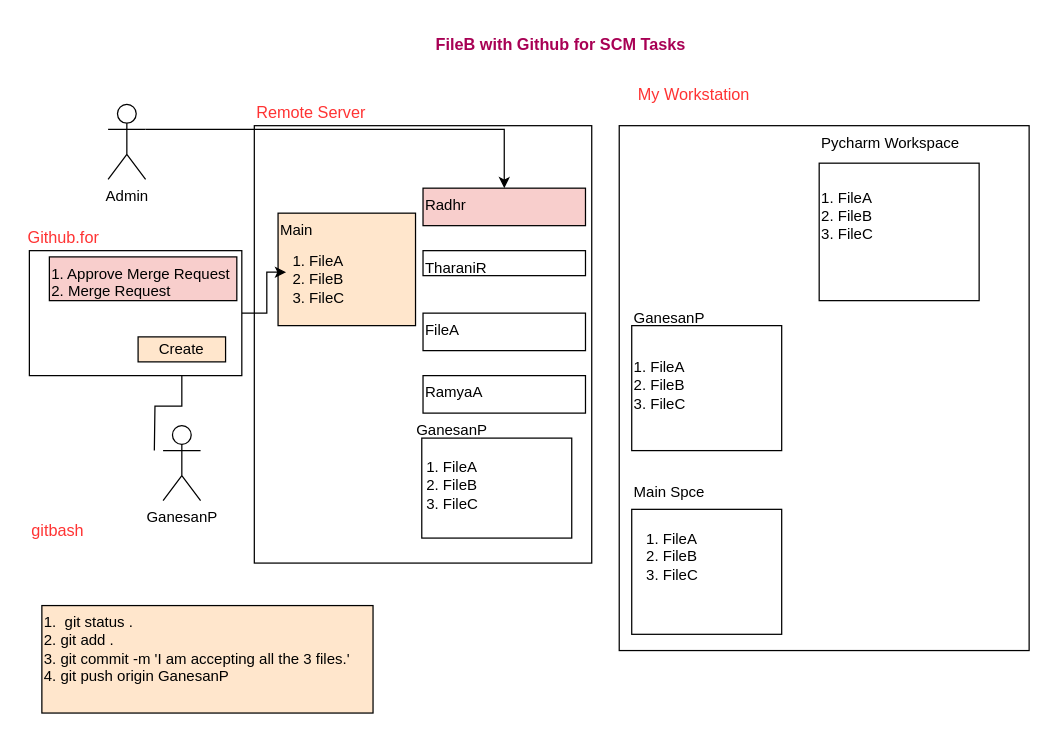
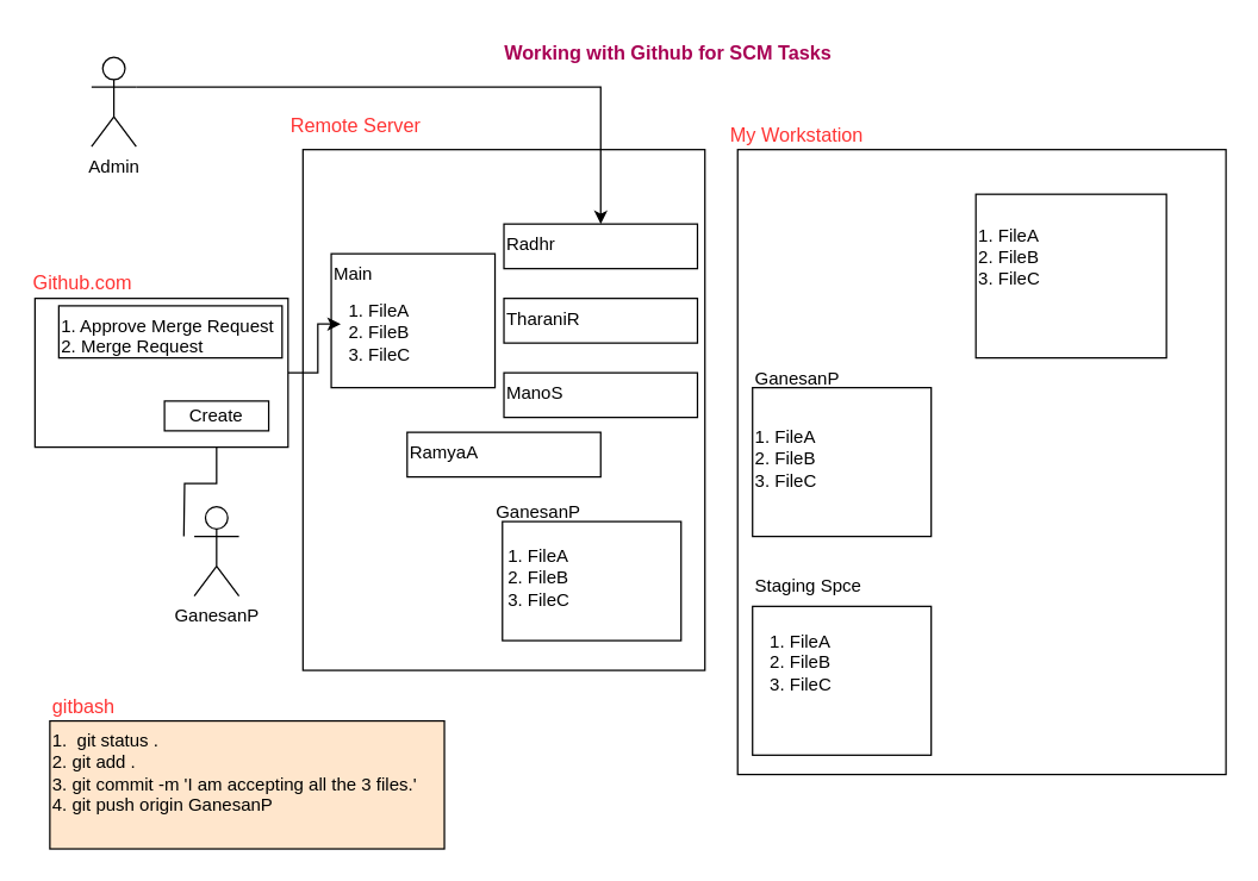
  <mxCell id="0" />
  <mxCell id="1" parent="0" />
  <mxCell id="2" value="" style="rounded=0;whiteSpace=wrap;html=1;verticalAlign=top;align=left;" vertex="1" parent="1"><mxGeometry x="203" y="100" width="270" height="350" as="geometry" /></mxCell>
- <mxCell id="3" value="Main&lt;br&gt;" style="rounded=0;whiteSpace=wrap;html=1;verticalAlign=top;align=left;fillColor=#ffe6cc;" vertex="1" parent="1"><mxGeometry x="222" y="170" width="110" height="90" as="geometry" /></mxCell>
- <mxCell id="4" value="RamyaA" style="rounded=0;whiteSpace=wrap;html=1;verticalAlign=top;align=left;" vertex="1" parent="1"><mxGeometry x="338" y="300" width="130" height="30" as="geometry" /></mxCell>
- <mxCell id="5" value="Radhr" style="rounded=0;whiteSpace=wrap;html=1;verticalAlign=top;align=left;fillColor=#f8cecc;" vertex="1" parent="1"><mxGeometry x="338" y="150" width="130" height="30" as="geometry" /></mxCell>
- <mxCell id="6" value="FileA" style="rounded=0;whiteSpace=wrap;html=1;verticalAlign=top;align=left;" vertex="1" parent="1"><mxGeometry x="338" y="250" width="130" height="30" as="geometry" /></mxCell>
- <mxCell id="7" value="TharaniR" style="rounded=0;whiteSpace=wrap;html=1;verticalAlign=top;align=left;" vertex="1" parent="1"><mxGeometry x="338" y="200" width="130" height="20" as="geometry" /></mxCell>
+ <mxCell id="3" value="Main&lt;br&gt;" style="rounded=0;whiteSpace=wrap;html=1;verticalAlign=top;align=left;" vertex="1" parent="1"><mxGeometry x="222" y="170" width="110" height="90" as="geometry" /></mxCell>
+ <mxCell id="4" value="RamyaA" style="rounded=0;whiteSpace=wrap;html=1;verticalAlign=top;align=left;" vertex="1" parent="1"><mxGeometry x="273" y="290" width="130" height="30" as="geometry" /></mxCell>
+ <mxCell id="5" value="Radhr" style="rounded=0;whiteSpace=wrap;html=1;verticalAlign=top;align=left;" vertex="1" parent="1"><mxGeometry x="338" y="150" width="130" height="30" as="geometry" /></mxCell>
+ <mxCell id="6" value="ManoS" style="rounded=0;whiteSpace=wrap;html=1;verticalAlign=top;align=left;" vertex="1" parent="1"><mxGeometry x="338" y="250" width="130" height="30" as="geometry" /></mxCell>
+ <mxCell id="7" value="TharaniR" style="rounded=0;whiteSpace=wrap;html=1;verticalAlign=top;align=left;" vertex="1" parent="1"><mxGeometry x="338" y="200" width="130" height="30" as="geometry" /></mxCell>
  <mxCell id="8" value="" style="rounded=0;whiteSpace=wrap;html=1;" vertex="1" parent="1"><mxGeometry x="495" y="100" width="328" height="420" as="geometry" /></mxCell>
  <mxCell id="9" value="" style="rounded=0;whiteSpace=wrap;html=1;verticalAlign=top;align=left;" vertex="1" parent="1"><mxGeometry x="337" y="350" width="120" height="80" as="geometry" /></mxCell>
- <mxCell id="10" value="My Workstation" style="text;html=1;strokeColor=none;fillColor=none;align=center;verticalAlign=middle;whiteSpace=wrap;rounded=0;fontSize=13;fontColor=#FF3333;fontStyle=0" vertex="1" parent="1"><mxGeometry x="500" y="65" width="110" height="20" as="geometry" /></mxCell>
+ <mxCell id="10" value="My Workstation" style="text;html=1;strokeColor=none;fillColor=none;align=center;verticalAlign=middle;whiteSpace=wrap;rounded=0;fontSize=13;fontColor=#FF3333;fontStyle=0" vertex="1" parent="1"><mxGeometry x="480" y="80" width="110" height="20" as="geometry" /></mxCell>
  <mxCell id="11" value="" style="rounded=0;whiteSpace=wrap;html=1;verticalAlign=top;align=left;" vertex="1" parent="1"><mxGeometry x="505" y="407" width="120" height="100" as="geometry" /></mxCell>
  <mxCell id="12" value="" style="rounded=0;whiteSpace=wrap;html=1;verticalAlign=top;align=left;" vertex="1" parent="1"><mxGeometry x="505" y="260" width="120" height="100" as="geometry" /></mxCell>
  <mxCell id="13" value="&lt;br&gt;1. FileA&lt;br&gt;2. FileB&lt;br&gt;3. FileC" style="rounded=0;whiteSpace=wrap;html=1;verticalAlign=top;align=left;" vertex="1" parent="1"><mxGeometry x="655" y="130" width="128" height="110" as="geometry" /></mxCell>
  <mxCell id="14" value="1.&amp;nbsp; git status .&lt;br&gt;2. git add .&lt;br&gt;3. git commit -m 'I am accepting all the 3 files.'&lt;br&gt;4. git push origin GanesanP" style="rounded=0;whiteSpace=wrap;html=1;verticalAlign=top;align=left;fillColor=#ffe6cc;" vertex="1" parent="1"><mxGeometry x="33" y="484" width="265" height="86" as="geometry" /></mxCell>
- <mxCell id="15" value="Main Spce" style="text;whiteSpace=wrap;html=1;" vertex="1" parent="1"><mxGeometry x="505" y="380" width="90" height="30" as="geometry" /></mxCell>
+ <mxCell id="15" value="Staging Spce" style="text;whiteSpace=wrap;html=1;" vertex="1" parent="1"><mxGeometry x="505" y="380" width="90" height="30" as="geometry" /></mxCell>
  <mxCell id="16" value="1. FileA&#13;&#10;2. FileB&#13;&#10;3. FileC" style="text;whiteSpace=wrap;html=1;" vertex="1" parent="1"><mxGeometry x="515" y="417" width="70" height="70" as="geometry" /></mxCell>
  <mxCell id="17" value="1. FileA&#13;&#10;2. FileB&#13;&#10;3. FileC" style="text;whiteSpace=wrap;html=1;" vertex="1" parent="1"><mxGeometry x="505" y="280" width="70" height="70" as="geometry" /></mxCell>
  <mxCell id="18" value="1. FileA&#13;&#10;2. FileB&#13;&#10;3. FileC" style="text;whiteSpace=wrap;html=1;" vertex="1" parent="1"><mxGeometry x="339" y="360" width="70" height="50" as="geometry" /></mxCell>
  <mxCell id="19" value="GanesanP" style="text;html=1;strokeColor=none;fillColor=none;align=left;verticalAlign=top;whiteSpace=wrap;rounded=0;" vertex="1" parent="1"><mxGeometry x="331" y="330" width="80" height="20" as="geometry" /></mxCell>
  <mxCell id="20" value="GanesanP" style="text;whiteSpace=wrap;html=1;" vertex="1" parent="1"><mxGeometry x="505" y="240" width="90" height="20" as="geometry" /></mxCell>
- <mxCell id="21" value="Remote Server" style="text;whiteSpace=wrap;html=1;fontSize=13;fontColor=#FF3333;fontStyle=0" vertex="1" parent="1"><mxGeometry x="203" y="75" width="95" height="20" as="geometry" /></mxCell>
- <mxCell id="22" value="gitbash" style="text;whiteSpace=wrap;html=1;fontSize=13;fontColor=#FF3333;fontStyle=0" vertex="1" parent="1"><mxGeometry x="23" y="410" width="50" height="20" as="geometry" /></mxCell>
- <mxCell id="23" value="Admin" style="shape=umlActor;verticalLabelPosition=bottom;verticalAlign=top;html=1;outlineConnect=0;" vertex="1" parent="1"><mxGeometry x="86" y="83" width="30" height="60" as="geometry" /></mxCell>
+ <mxCell id="21" value="Remote Server" style="text;whiteSpace=wrap;html=1;fontSize=13;fontColor=#FF3333;fontStyle=0" vertex="1" parent="1"><mxGeometry x="193" y="70" width="95" height="20" as="geometry" /></mxCell>
+ <mxCell id="22" value="gitbash" style="text;whiteSpace=wrap;html=1;fontSize=13;fontColor=#FF3333;fontStyle=0" vertex="1" parent="1"><mxGeometry x="33" y="460" width="50" height="20" as="geometry" /></mxCell>
+ <mxCell id="23" value="Admin" style="shape=umlActor;verticalLabelPosition=bottom;verticalAlign=top;html=1;outlineConnect=0;" vertex="1" parent="1"><mxGeometry x="61" y="38" width="30" height="60" as="geometry" /></mxCell>
  <mxCell id="24" value="GanesanP" style="shape=umlActor;verticalLabelPosition=bottom;verticalAlign=top;html=1;outlineConnect=0;" vertex="1" parent="1"><mxGeometry x="130" y="340" width="30" height="60" as="geometry" /></mxCell>
  <mxCell id="25" style="edgeStyle=orthogonalEdgeStyle;rounded=0;orthogonalLoop=1;jettySize=auto;html=1;exitX=1;exitY=0.333;exitDx=0;exitDy=0;exitPerimeter=0;fontSize=13;fontColor=#FF3333;" edge="1" parent="1" source="23" target="5"><mxGeometry relative="1" as="geometry"><mxPoint x="143" y="170" as="targetPoint" /></mxGeometry></mxCell>
  <mxCell id="26" value="Pull Request" style="rounded=0;whiteSpace=wrap;html=1;" vertex="1" parent="1"><mxGeometry x="53" y="225" width="90" height="20" as="geometry" /></mxCell>
  <mxCell id="27" value="1. FileA&#13;&#10;2. FileB&#13;&#10;3. FileC" style="text;whiteSpace=wrap;html=1;" vertex="1" parent="1"><mxGeometry x="232" y="195" width="70" height="60" as="geometry" /></mxCell>
  <mxCell id="28" style="edgeStyle=orthogonalEdgeStyle;rounded=0;orthogonalLoop=1;jettySize=auto;html=1;fontSize=13;fontColor=#FF3333;entryX=0.5;entryY=1;entryDx=0;entryDy=0;" edge="1" parent="1" target="31"><mxGeometry relative="1" as="geometry"><mxPoint x="123" y="360" as="sourcePoint" /><mxPoint x="103" y="320" as="targetPoint" /></mxGeometry></mxCell>
  <mxCell id="29" style="edgeStyle=orthogonalEdgeStyle;rounded=0;orthogonalLoop=1;jettySize=auto;html=1;exitX=1;exitY=0.5;exitDx=0;exitDy=0;entryX=-0.051;entryY=0.37;entryDx=0;entryDy=0;entryPerimeter=0;fontSize=13;fontColor=#A80054;" edge="1" parent="1" source="30" target="27"><mxGeometry relative="1" as="geometry" /></mxCell>
  <mxCell id="30" value="" style="rounded=0;whiteSpace=wrap;html=1;fontSize=13;fontColor=#FF3333;" vertex="1" parent="1"><mxGeometry x="23" y="200" width="170" height="100" as="geometry" /></mxCell>
- <mxCell id="31" value="Create" style="rounded=0;whiteSpace=wrap;html=1;fillColor=#ffe6cc;" vertex="1" parent="1"><mxGeometry x="110" y="269" width="70" height="20" as="geometry" /></mxCell>
- <mxCell id="32" value="Pycharm Workspace" style="text;whiteSpace=wrap;html=1;" vertex="1" parent="1"><mxGeometry x="655" y="100" width="120" height="30" as="geometry" /></mxCell>
- <mxCell id="33" value="Github.for" style="text;whiteSpace=wrap;html=1;fontSize=13;fontColor=#FF3333;" vertex="1" parent="1"><mxGeometry x="20" y="175" width="72" height="20" as="geometry" /></mxCell>
- <mxCell id="34" value="1. Approve Merge Request&lt;br&gt;2. Merge Request" style="rounded=0;whiteSpace=wrap;html=1;verticalAlign=top;align=left;direction=south;fillColor=#f8cecc;" vertex="1" parent="1"><mxGeometry x="39" y="205" width="150" height="35" as="geometry" /></mxCell>
- <mxCell id="35" value="FileB with Github for SCM Tasks" style="text;html=1;strokeColor=none;fillColor=none;align=center;verticalAlign=middle;whiteSpace=wrap;rounded=0;fontSize=13;fontColor=#A80054;fontStyle=1" vertex="1" parent="1"><mxGeometry x="322" y="20" width="253" height="30" as="geometry" /></mxCell>
+ <mxCell id="31" value="Create" style="rounded=0;whiteSpace=wrap;html=1;" vertex="1" parent="1"><mxGeometry x="110" y="269" width="70" height="20" as="geometry" /></mxCell>
+ <mxCell id="33" value="Github.com" style="text;whiteSpace=wrap;html=1;fontSize=13;fontColor=#FF3333;" vertex="1" parent="1"><mxGeometry x="20" y="175" width="72" height="20" as="geometry" /></mxCell>
+ <mxCell id="34" value="1. Approve Merge Request&lt;br&gt;2. Merge Request" style="rounded=0;whiteSpace=wrap;html=1;verticalAlign=top;align=left;direction=south;" vertex="1" parent="1"><mxGeometry x="39" y="205" width="150" height="35" as="geometry" /></mxCell>
+ <mxCell id="35" value="Working with Github for SCM Tasks" style="text;html=1;strokeColor=none;fillColor=none;align=center;verticalAlign=middle;whiteSpace=wrap;rounded=0;fontSize=13;fontColor=#A80054;fontStyle=1" vertex="1" parent="1"><mxGeometry x="322" y="20" width="253" height="30" as="geometry" /></mxCell>
